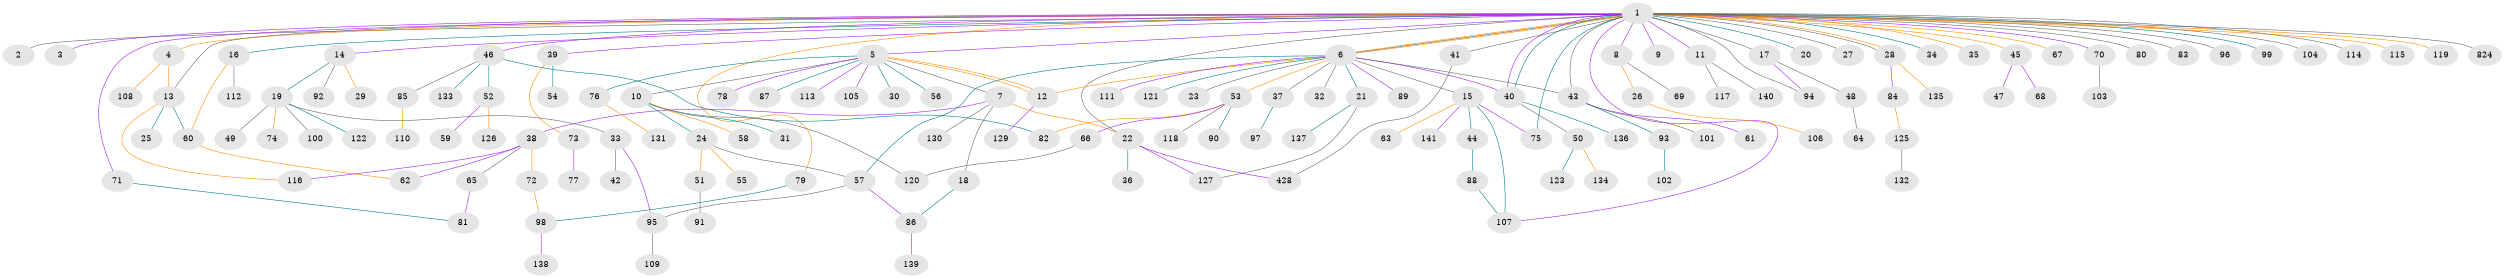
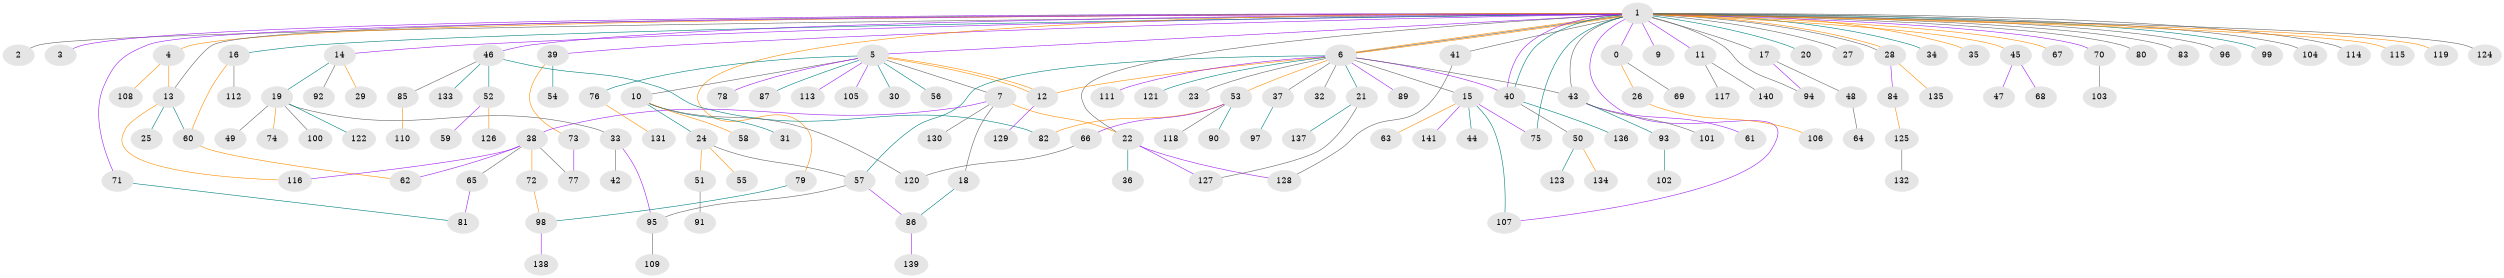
  graph {
    node [color=gray90 style=filled]
    edge [color=gray40]
    1
    2
    3
    4
    5
    6
-   8
+   8 [label=0]
    9
    11
    13
    14
    16
    17
    20
    22
    27
    28
    34
    35
    39
    40
    41
    43
    45
    46
    67
    70
    71
    75
    79
    80
    83
    94
    96
    99
    104
    107
    114
    115
    119
-   124 [label=824]
+   124
    108
    7
    10
    12
    30
    56
    76
    78
    87
    105
    113
    15
    21
    23
    32
    37
    53
    57
    89
    111
    121
    26
    69
    117
    140
    25
    60
    116
    19
    29
    92
    112
    48
    127
    36
-   128 [label=428]
+   128
    84
    135
    54
    73
    50
    136
    61
    93
    101
    47
    68
    52
    82
    85
    133
    103
    81
    98
    18
    38
    130
    24
    31
    58
    120
    129
    131
    44
    63
    141
    137
    97
    66
    90
    118
    86
    95
    62
    65
    72
    77
    106
    51
    55
    33
    49
    74
    100
    122
-   88
    64
    139
    42
    91
    125
    109
    123
    134
    102
    59
    126
    110
    138
    132
    1 -- 2
    1 -- 3 [color=purple]
    1 -- 4 [color=darkorange]
    1 -- 5 [color=purple]
    1 -- 6 [color=darkorange]
    1 -- 6
    1 -- 6 [color=darkorange]
    1 -- 8 [color=purple]
    1 -- 9 [color=purple]
    1 -- 11 [color=purple]
    1 -- 13
    1 -- 14 [color=purple]
    1 -- 16 [color=teal]
    1 -- 17
    1 -- 20 [color=teal]
    1 -- 22
    1 -- 27
    1 -- 28
    1 -- 28 [color=darkorange]
    1 -- 34 [color=teal]
    1 -- 35 [color=darkorange]
    1 -- 39 [color=purple]
    1 -- 40 [color=purple]
    1 -- 40 [color=teal]
    1 -- 41
    1 -- 43
    1 -- 45 [color=darkorange]
    1 -- 46 [color=purple]
    1 -- 67 [color=darkorange]
    1 -- 70 [color=purple]
    1 -- 71 [color=purple]
    1 -- 75 [color=teal]
    1 -- 79 [color=darkorange]
    1 -- 80
    1 -- 83
    1 -- 94
    1 -- 96
    1 -- 99 [color=teal]
    1 -- 104
    1 -- 107 [color=purple]
    1 -- 114
    1 -- 115 [color=darkorange]
    1 -- 119 [color=darkorange]
    1 -- 124
    4 -- 13 [color=darkorange]
    4 -- 108 [color=darkorange]
    5 -- 7
    5 -- 10
    5 -- 12 [color=darkorange]
    5 -- 12 [color=darkorange]
    5 -- 30 [color=teal]
    5 -- 56 [color=teal]
    5 -- 76 [color=teal]
    5 -- 78 [color=purple]
    5 -- 87 [color=teal]
    5 -- 105 [color=purple]
    5 -- 113 [color=purple]
    6 -- 40 [color=purple]
    6 -- 43
    6 -- 12 [color=darkorange]
    6 -- 15
    6 -- 21 [color=teal]
    6 -- 23
    6 -- 32
    6 -- 37
    6 -- 53 [color=darkorange]
    6 -- 57 [color=teal]
    6 -- 89 [color=purple]
    6 -- 111 [color=purple]
    6 -- 121 [color=teal]
    8 -- 26 [color=darkorange]
    8 -- 69
    11 -- 117
    11 -- 140
    13 -- 25 [color=teal]
    13 -- 60 [color=teal]
    13 -- 116 [color=darkorange]
    14 -- 19 [color=teal]
    14 -- 29 [color=darkorange]
    14 -- 92
    16 -- 60 [color=darkorange]
    16 -- 112
    17 -- 94 [color=purple]
    17 -- 48
    22 -- 127 [color=purple]
    22 -- 36 [color=teal]
    22 -- 128 [color=purple]
    28 -- 84 [color=purple]
    28 -- 135 [color=darkorange]
    39 -- 54 [color=teal]
    39 -- 73 [color=darkorange]
    40 -- 50
    40 -- 136 [color=teal]
    41 -- 128
    43 -- 61 [color=purple]
    43 -- 93 [color=teal]
    43 -- 101
    45 -- 47 [color=purple]
    45 -- 68 [color=purple]
    46 -- 52 [color=teal]
    46 -- 82 [color=teal]
    46 -- 85
    46 -- 133 [color=teal]
    70 -- 103
    71 -- 81 [color=teal]
    79 -- 98 [color=teal]
    7 -- 22 [color=darkorange]
    7 -- 18
    7 -- 38 [color=purple]
    7 -- 130
    10 -- 24 [color=teal]
    10 -- 31 [color=teal]
    10 -- 58 [color=darkorange]
    10 -- 120
    12 -- 129 [color=purple]
    76 -- 131 [color=darkorange]
    15 -- 75 [color=purple]
    15 -- 107 [color=teal]
    15 -- 44 [color=teal]
    15 -- 63 [color=darkorange]
    15 -- 141 [color=purple]
    21 -- 127
    21 -- 137 [color=teal]
    37 -- 97 [color=teal]
    53 -- 82 [color=darkorange]
    53 -- 66 [color=purple]
    53 -- 90 [color=teal]
    53 -- 118
    57 -- 86 [color=purple]
    57 -- 95
    26 -- 106 [color=darkorange]
    60 -- 62 [color=darkorange]
    19 -- 33
    19 -- 49
    19 -- 74 [color=darkorange]
    19 -- 100
    19 -- 122 [color=teal]
    48 -- 64
    84 -- 125 [color=darkorange]
    73 -- 77 [color=purple]
    50 -- 123 [color=teal]
    50 -- 134 [color=darkorange]
    93 -- 102 [color=teal]
    52 -- 59 [color=purple]
    52 -- 126 [color=darkorange]
    85 -- 110 [color=darkorange]
    98 -- 138 [color=purple]
    18 -- 86 [color=teal]
    38 -- 116 [color=purple]
    38 -- 62 [color=purple]
    38 -- 65
    38 -- 72 [color=darkorange]
+   38 -- 77
    24 -- 57
    24 -- 51 [color=darkorange]
    24 -- 55 [color=darkorange]
-   44 -- 88 [color=teal]
    66 -- 120
    86 -- 139 [color=purple]
    95 -- 109
    65 -- 81 [color=purple]
    72 -- 98 [color=darkorange]
    51 -- 91
    33 -- 95 [color=purple]
    33 -- 42
-   88 -- 107 [color=teal]
    125 -- 132
  }
